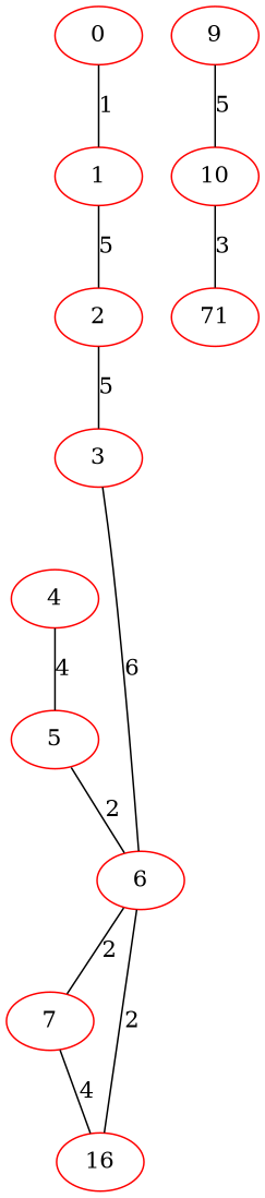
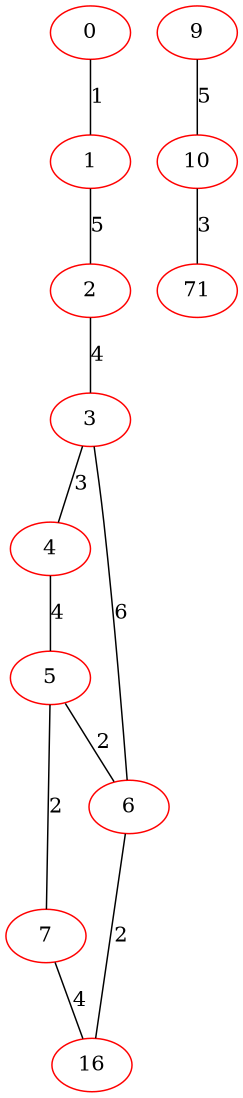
  graph {
    fontname="DejaVu Serif"
    node [color=red fontname="DejaVu Serif" weight=1]
    edge [fontname="DejaVu Serif"]
    0
    1
    2
    3
    4
    6
    5
    7
    n9 [label=16]
    9
    10
    n12 [label=71]
    0 -- 1 [label=1]
    1 -- 2 [label=5]
-   2 -- 3 [label=5]
+   2 -- 3 [label=4]
+   3 -- 4 [label=3]
    3 -- 6 [label=6]
    4 -- 5 [label=4]
-   6 -- 7 [label=2]
+   5 -- 7 [label=2]
    6 -- n9 [label=2]
    5 -- 6 [label=2]
    7 -- n9 [label=4]
    9 -- 10 [label=5]
    10 -- n12 [label=3]
  }
